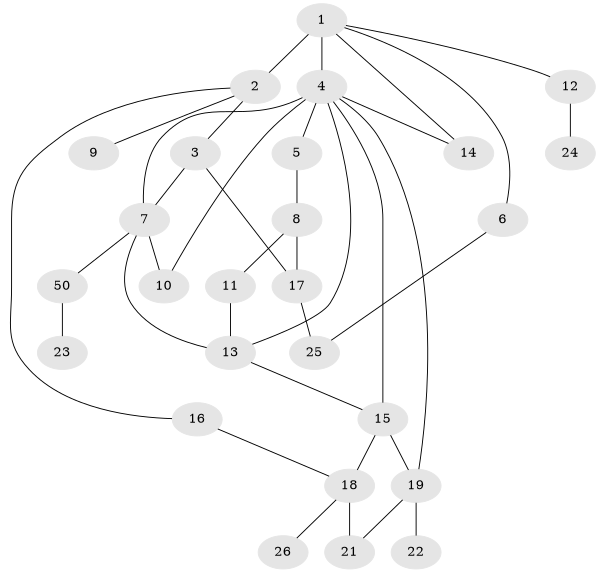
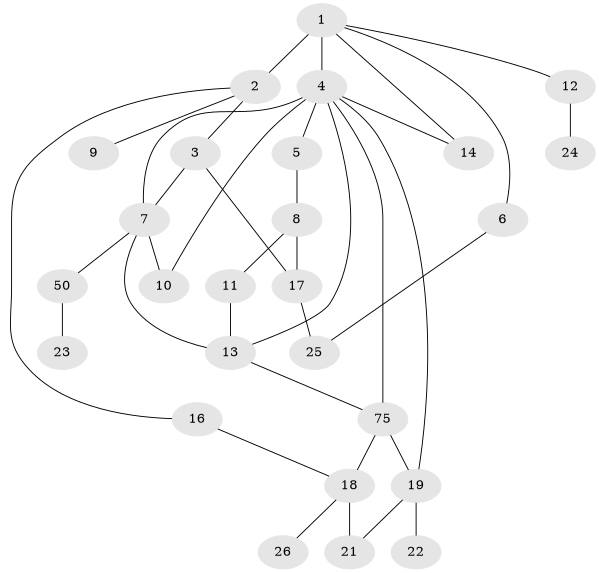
  graph {
    node [color=gray90 style=filled]
    edge [weight=1.0]
    1
    2
    4
    6
    12
    14
    3
    9
    16
    7
    5
    10
    13
-   15
+   15 [label=75]
    19
    25
    24
    17
    18
    n20 [label=50]
    8
    21
    22
    11
    23
    26
    1 -- 2 [weight=4.0]
    1 -- 4 [weight=3.0]
    1 -- 6
    1 -- 12
    1 -- 14
    2 -- 3
    2 -- 9
    2 -- 16
    4 -- 14
    4 -- 7 [weight=2.0]
    4 -- 5 [weight=2.0]
    4 -- 10
    4 -- 13
    4 -- 15 [weight=2.0]
    4 -- 19
    6 -- 25
    12 -- 24
    3 -- 7
    3 -- 17 [weight=2.0]
    16 -- 18
    7 -- 10
    7 -- 13
    7 -- n20
    5 -- 8
    13 -- 15
    15 -- 19
    15 -- 18
    19 -- 21
    19 -- 22
    17 -- 25
    18 -- 21 [weight=2.0]
    18 -- 26
    n20 -- 23
    8 -- 17
    8 -- 11
    11 -- 13 [weight=2.0]
  }
